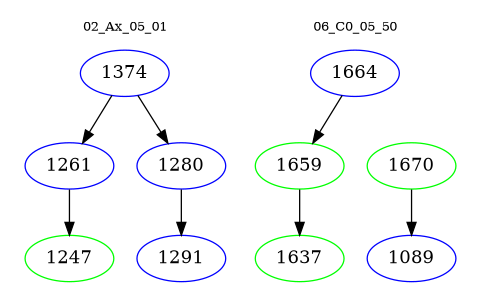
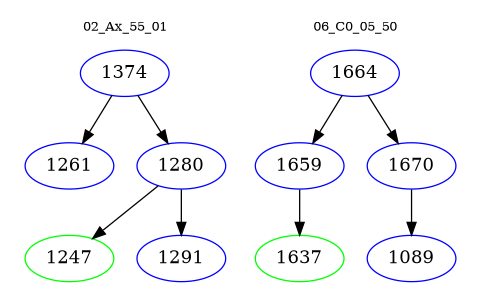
  digraph {
    node [color=blue]
    edge [color=black]
    n1 [label=1374]
    n2 [label=1261]
    n3 [label=1280]
    n4 [color=green label=1247]
    n5 [label=1291]
    n6 [label=1664]
-   n7 [color=green label=1659]
-   n8 [color=green label=1670]
+   n7 [label=1659]
+   n8 [label=1670]
    n9 [color=green label=1637]
    n10 [label=1089]
    subgraph cluster_1 {
      color=white
      fontsize=10
-     label="02_Ax_05_01"
+     label="02_Ax_55_01"
      n1
      n2
      n3
      n4
      n5
    }
    subgraph cluster_2 {
      color=white
      fontsize=10
      label="06_C0_05_50"
      n6
      n7
      n8
      n9
      n10
    }
    n1 -> n2
    n1 -> n3
-   n2 -> n4
+   n3 -> n4
    n3 -> n5
    n6 -> n7
+   n6 -> n8
    n7 -> n9
    n8 -> n10
  }
